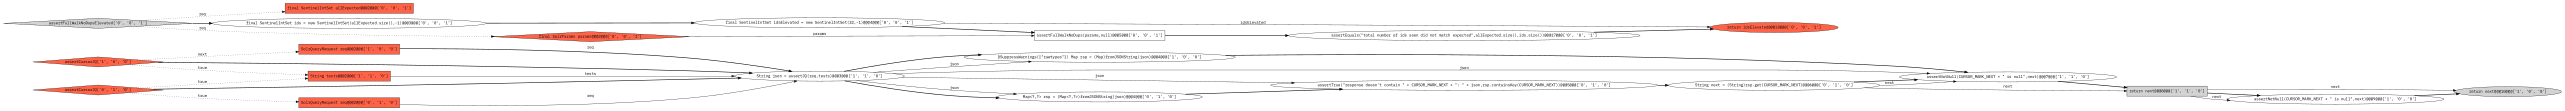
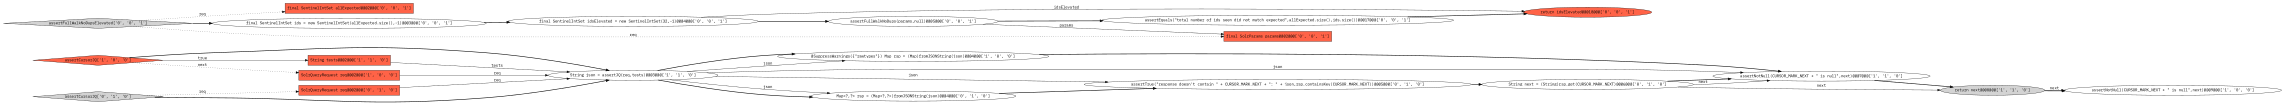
  digraph {
    fontname="IBM Plex Mono"
    rankdir=LR
    node [fillcolor=white fontname="IBM Plex Mono" shape=ellipse style=filled]
    edge [fontname="IBM Plex Mono" style=bold]
    n1 [label="String next = (String)rsp.get(CURSOR_MARK_NEXT)@@@6@@@['0', '1', '0']"]
    n2 [label="assertNotNull(CURSOR_MARK_NEXT + \" is null\",next)@@@7@@@['1', '1', '0']"]
-   n3 [fillcolor=lightgray label="return next@@@8@@@['1', '1', '0']" shape=box]
-   n4 [fillcolor=lightgray label="return next@@@10@@@['1', '0', '0']"]
+   n3 [fillcolor=lightgray label="return next@@@8@@@['1', '1', '0']"]
    n5 [label="assertNotNull(CURSOR_MARK_NEXT + \" is null\",next)@@@9@@@['1', '0', '0']"]
    n6 [label="assertEquals(\"total number of ids seen did not match expected\",allExpected.size(),ids.size())@@@17@@@['0', '0', '1']"]
    n7 [fillcolor=tomato label="return idsElevated@@@18@@@['0', '0', '1']"]
    n8 [fillcolor=lightgray label="assertFullWalkNoDupsElevated['0', '0', '1']" shape=diamond]
    n9 [fillcolor=tomato label="final SentinelIntSet allExpected@@@2@@@['0', '0', '1']" shape=box]
    n10 [label="final SentinelIntSet ids = new SentinelIntSet(allExpected.size(),-1)@@@3@@@['0', '0', '1']"]
-   n11 [fillcolor=tomato label="final SolrParams params@@@2@@@['0', '0', '1']" shape=diamond]
+   n11 [fillcolor=tomato label="final SolrParams params@@@2@@@['0', '0', '1']" shape=box]
    n12 [label="final SentinelIntSet idsElevated = new SentinelIntSet(32,-1)@@@4@@@['0', '0', '1']"]
-   n13 [label="assertFullWalkNoDups(params,null)@@@5@@@['0', '0', '1']" shape=box]
+   n13 [label="assertFullWalkNoDups(params,null)@@@5@@@['0', '0', '1']"]
    n14 [fillcolor=tomato label="assertCursorJQ['1', '0', '0']" shape=diamond]
    n15 [fillcolor=tomato label="SolrQueryRequest req@@@2@@@['1', '0', '0']" shape=box]
    n16 [label="String json = assertJQ(req,tests)@@@3@@@['1', '1', '0']"]
    n17 [fillcolor=tomato label="String tests@@@2@@@['1', '1', '0']" shape=box]
    n18 [label="Map<?,?> rsp = (Map<?,?>)fromJSONString(json)@@@4@@@['0', '1', '0']"]
    n19 [label="assertTrue(\"response doesn't contain \" + CURSOR_MARK_NEXT + \": \" + json,rsp.containsKey(CURSOR_MARK_NEXT))@@@5@@@['0', '1', '0']"]
    n20 [label="@SuppressWarnings({\"rawtypes\"}) Map rsp = (Map)fromJSONString(json)@@@4@@@['1', '0', '0']"]
    n21 [fillcolor=tomato label="SolrQueryRequest req@@@2@@@['0', '1', '0']" shape=box]
-   n22 [fillcolor=tomato label="assertCursorJQ['0', '1', '0']" shape=diamond]
+   n22 [fillcolor=lightgray label="assertCursorJQ['0', '1', '0']" shape=diamond]
    n1 -> n2 [label=next style=solid]
    n1 -> n2
    n1 -> n3 [label=next style=solid]
    n2 -> n3
-   n3 -> n4 [label=next style=solid]
    n3 -> n5 [label=next style=solid]
    n3 -> n5
-   n5 -> n4
    n6 -> n7
    n8 -> n9 [label=req style=dotted]
    n8 -> n10
    n8 -> n11 [label=req style=dotted]
    n10 -> n12
-   n11 -> n13 [label=params style=solid]
+   n13 -> n11 [label=params style=solid]
    n12 -> n7 [label=idsElevated style=solid]
    n12 -> n13
    n13 -> n6
    n14 -> n15 [label=next style=dotted]
    n14 -> n16
-   n14 -> n17 [label=true style=dotted]
-   n15 -> n16 [label=req]
+   n14 -> n17 [label=true style=solid]
+   n15 -> n16 [label=req style=solid]
    n16 -> n2 [label=json style=solid]
    n16 -> n18
    n16 -> n18 [label=json style=solid]
    n16 -> n19 [label=json style=solid]
    n16 -> n20
    n16 -> n20 [label=json style=solid]
    n17 -> n16 [label=tests style=solid]
    n18 -> n19
    n19 -> n1
    n20 -> n2
    n21 -> n16 [label=req style=solid]
    n22 -> n16
-   n22 -> n17 [label=true style=dotted]
-   n22 -> n21 [label=true style=dotted]
+   n22 -> n21 [label=req style=dotted]
  }
